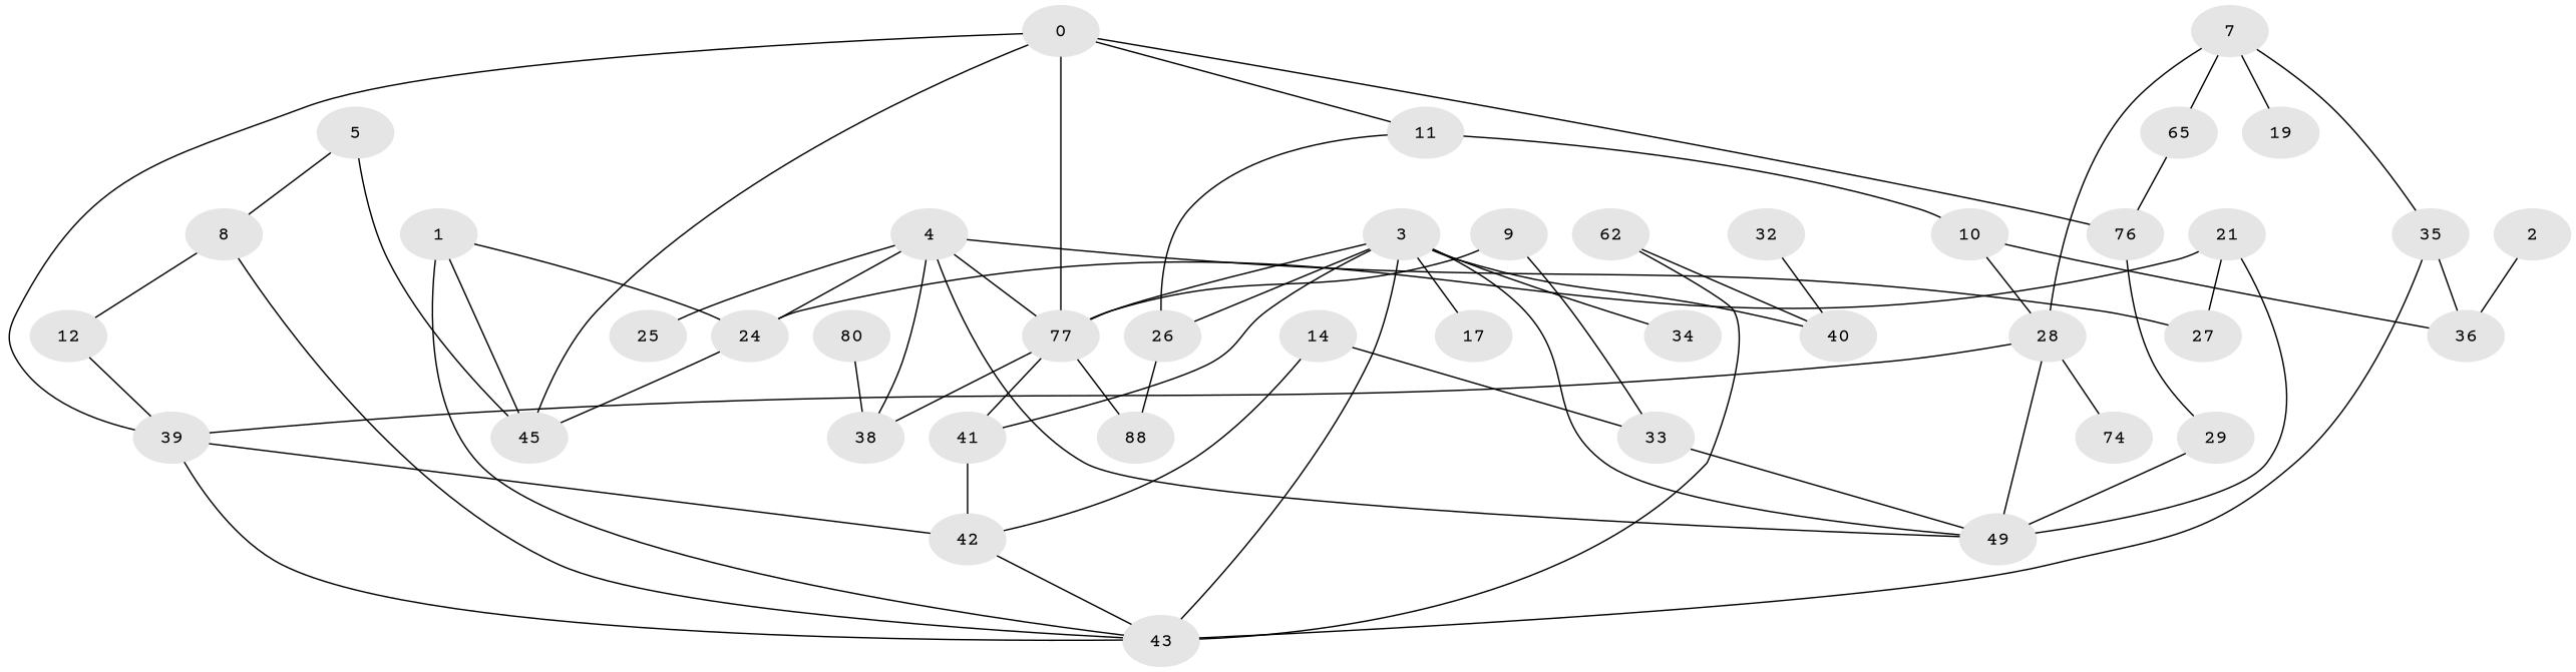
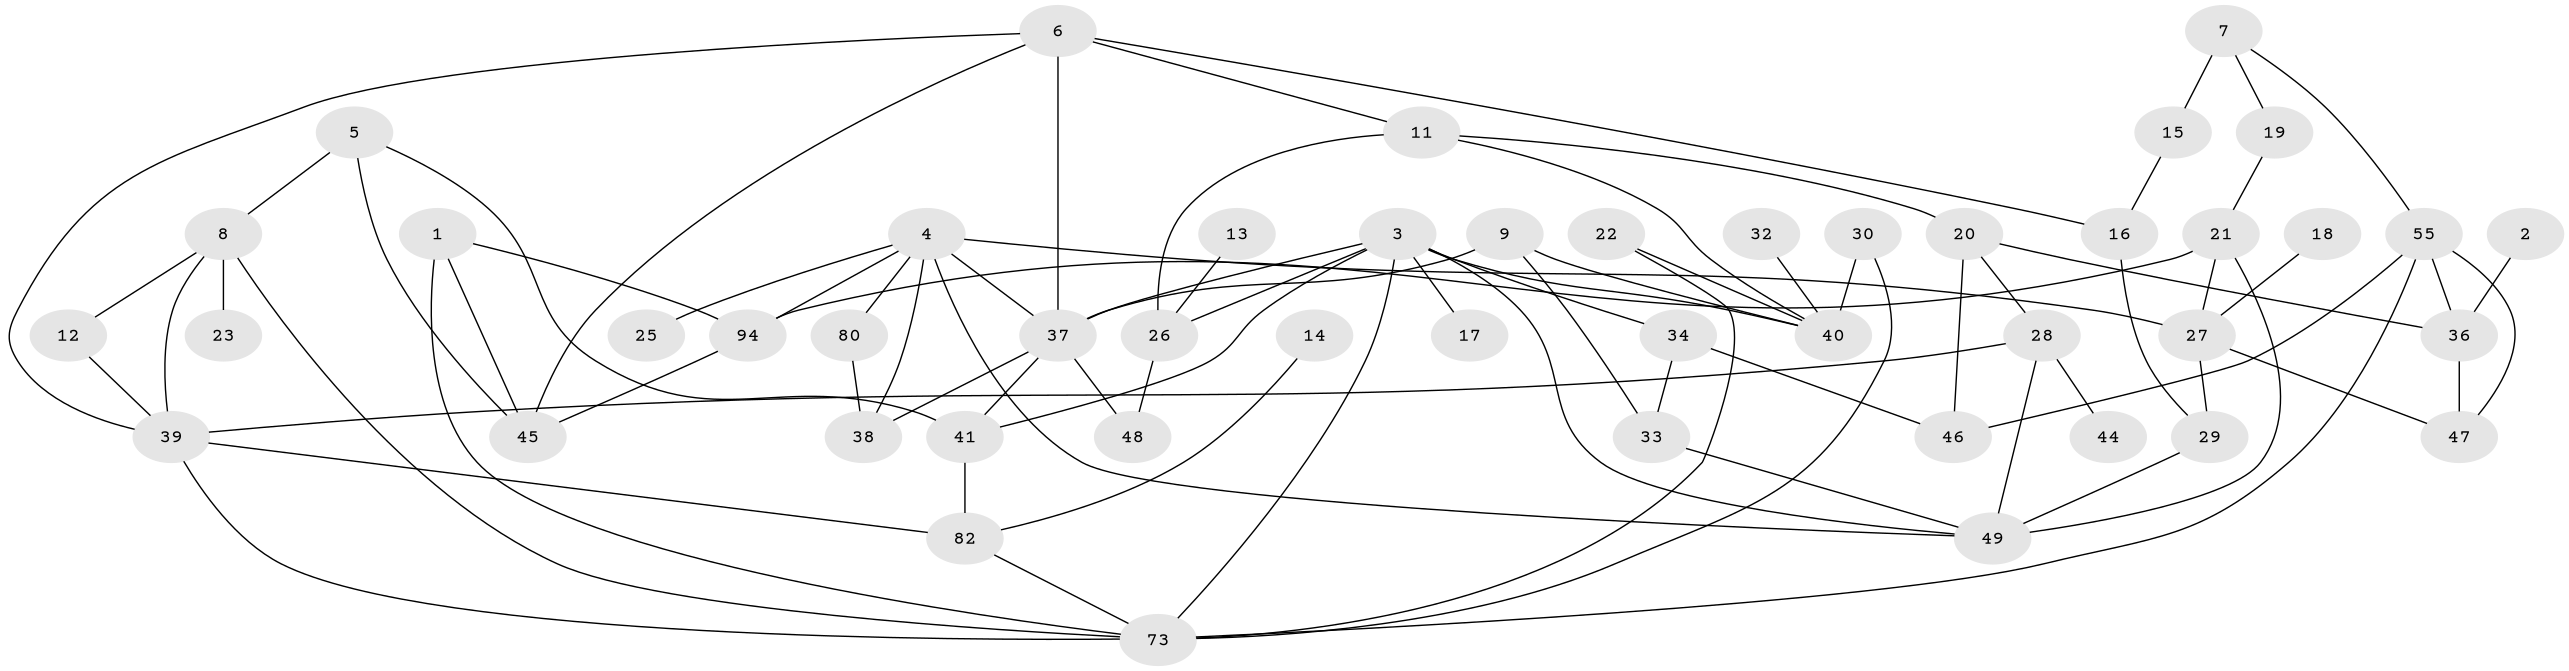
  graph {
    fontname="Courier Prime"
    node [color=gray90 fontname="Courier Prime" style=filled]
    edge [fontname="Courier Prime" weight=1.0]
    1
-   24
-   43
+   24 [label=94]
+   43 [label=73]
    45
    2
    36
+   47
    3
    17
    26
    34
-   37 [label=77]
+   37
    40
    41
    49
-   48 [label=88]
+   48
+   46
    38
-   42
+   42 [label=82]
    4
    n21 [label=80]
    25
    27
    29
    5
    8
    39
    12
-   6 [label=0]
+   23
+   6
    11
-   16 [label=76]
-   20 [label=10]
+   16
+   20
    7
-   15 [label=65]
+   15
    19
    28
-   35
+   35 [label=55]
    21
-   44 [label=74]
+   44
    9
    33
+   13
    14
-   22 [label=62]
+   18
+   22
+   30
    32
    1 -- 24
    1 -- 43
    1 -- 45
    24 -- 45
    2 -- 36
+   36 -- 47
    3 -- 43
    3 -- 17
    3 -- 26
    3 -- 34
    3 -- 37
    3 -- 40
    3 -- 41
    3 -- 49
    26 -- 48
+   34 -- 46
    37 -- 41
    37 -- 48
    37 -- 38
    41 -- 42 [weight=2.0]
    42 -- 43
    4 -- 24
    4 -- 37
    4 -- 49
    4 -- 38
+   4 -- n21
    4 -- 25
    4 -- 27
    n21 -- 38
+   27 -- 47
+   27 -- 29
    29 -- 49
    5 -- 45
+   5 -- 41
    5 -- 8
    8 -- 43
+   8 -- 39
    8 -- 12
+   8 -- 23
    39 -- 43
    39 -- 42
    12 -- 39
    6 -- 45
    6 -- 37
    6 -- 39
    6 -- 11
    6 -- 16
    11 -- 26
+   11 -- 40
    11 -- 20
    16 -- 29
    20 -- 36
+   20 -- 46
    20 -- 28
    7 -- 15
    7 -- 19
-   7 -- 28
    7 -- 35
    15 -- 16
+   19 -- 21
    28 -- 49
    28 -- 39
    28 -- 44
    35 -- 43
    35 -- 36
+   35 -- 47
+   35 -- 46
    21 -- 24
    21 -- 49
    21 -- 27
    9 -- 37
+   9 -- 40
    9 -- 33
    33 -- 49
+   13 -- 26
    14 -- 42
-   14 -- 33
+   34 -- 33
+   18 -- 27
    22 -- 43
    22 -- 40
+   30 -- 43
+   30 -- 40
    32 -- 40
  }
